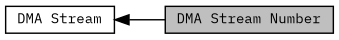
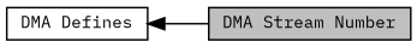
  digraph {
    rankdir=LR
    fontname="IBM Plex Mono"
    node [color=black fontname="IBM Plex Mono" fontsize=10 shape=record style=filled]
    n1 [fillcolor=grey75 fontcolor=black height=0.2 label="DMA Stream Number" width=0.4]
-   n2 [fillcolor=white height=0.2 label="DMA Stream" width=0.4]
+   n2 [fillcolor=white height=0.2 label="DMA Defines" width=0.4]
    n2 -> n1 [dir=back fontname="IBM Plex Mono" fontsize=10 labelfontname=Helvetica labelfontsize=10 shape=plaintext style=solid]
  }
